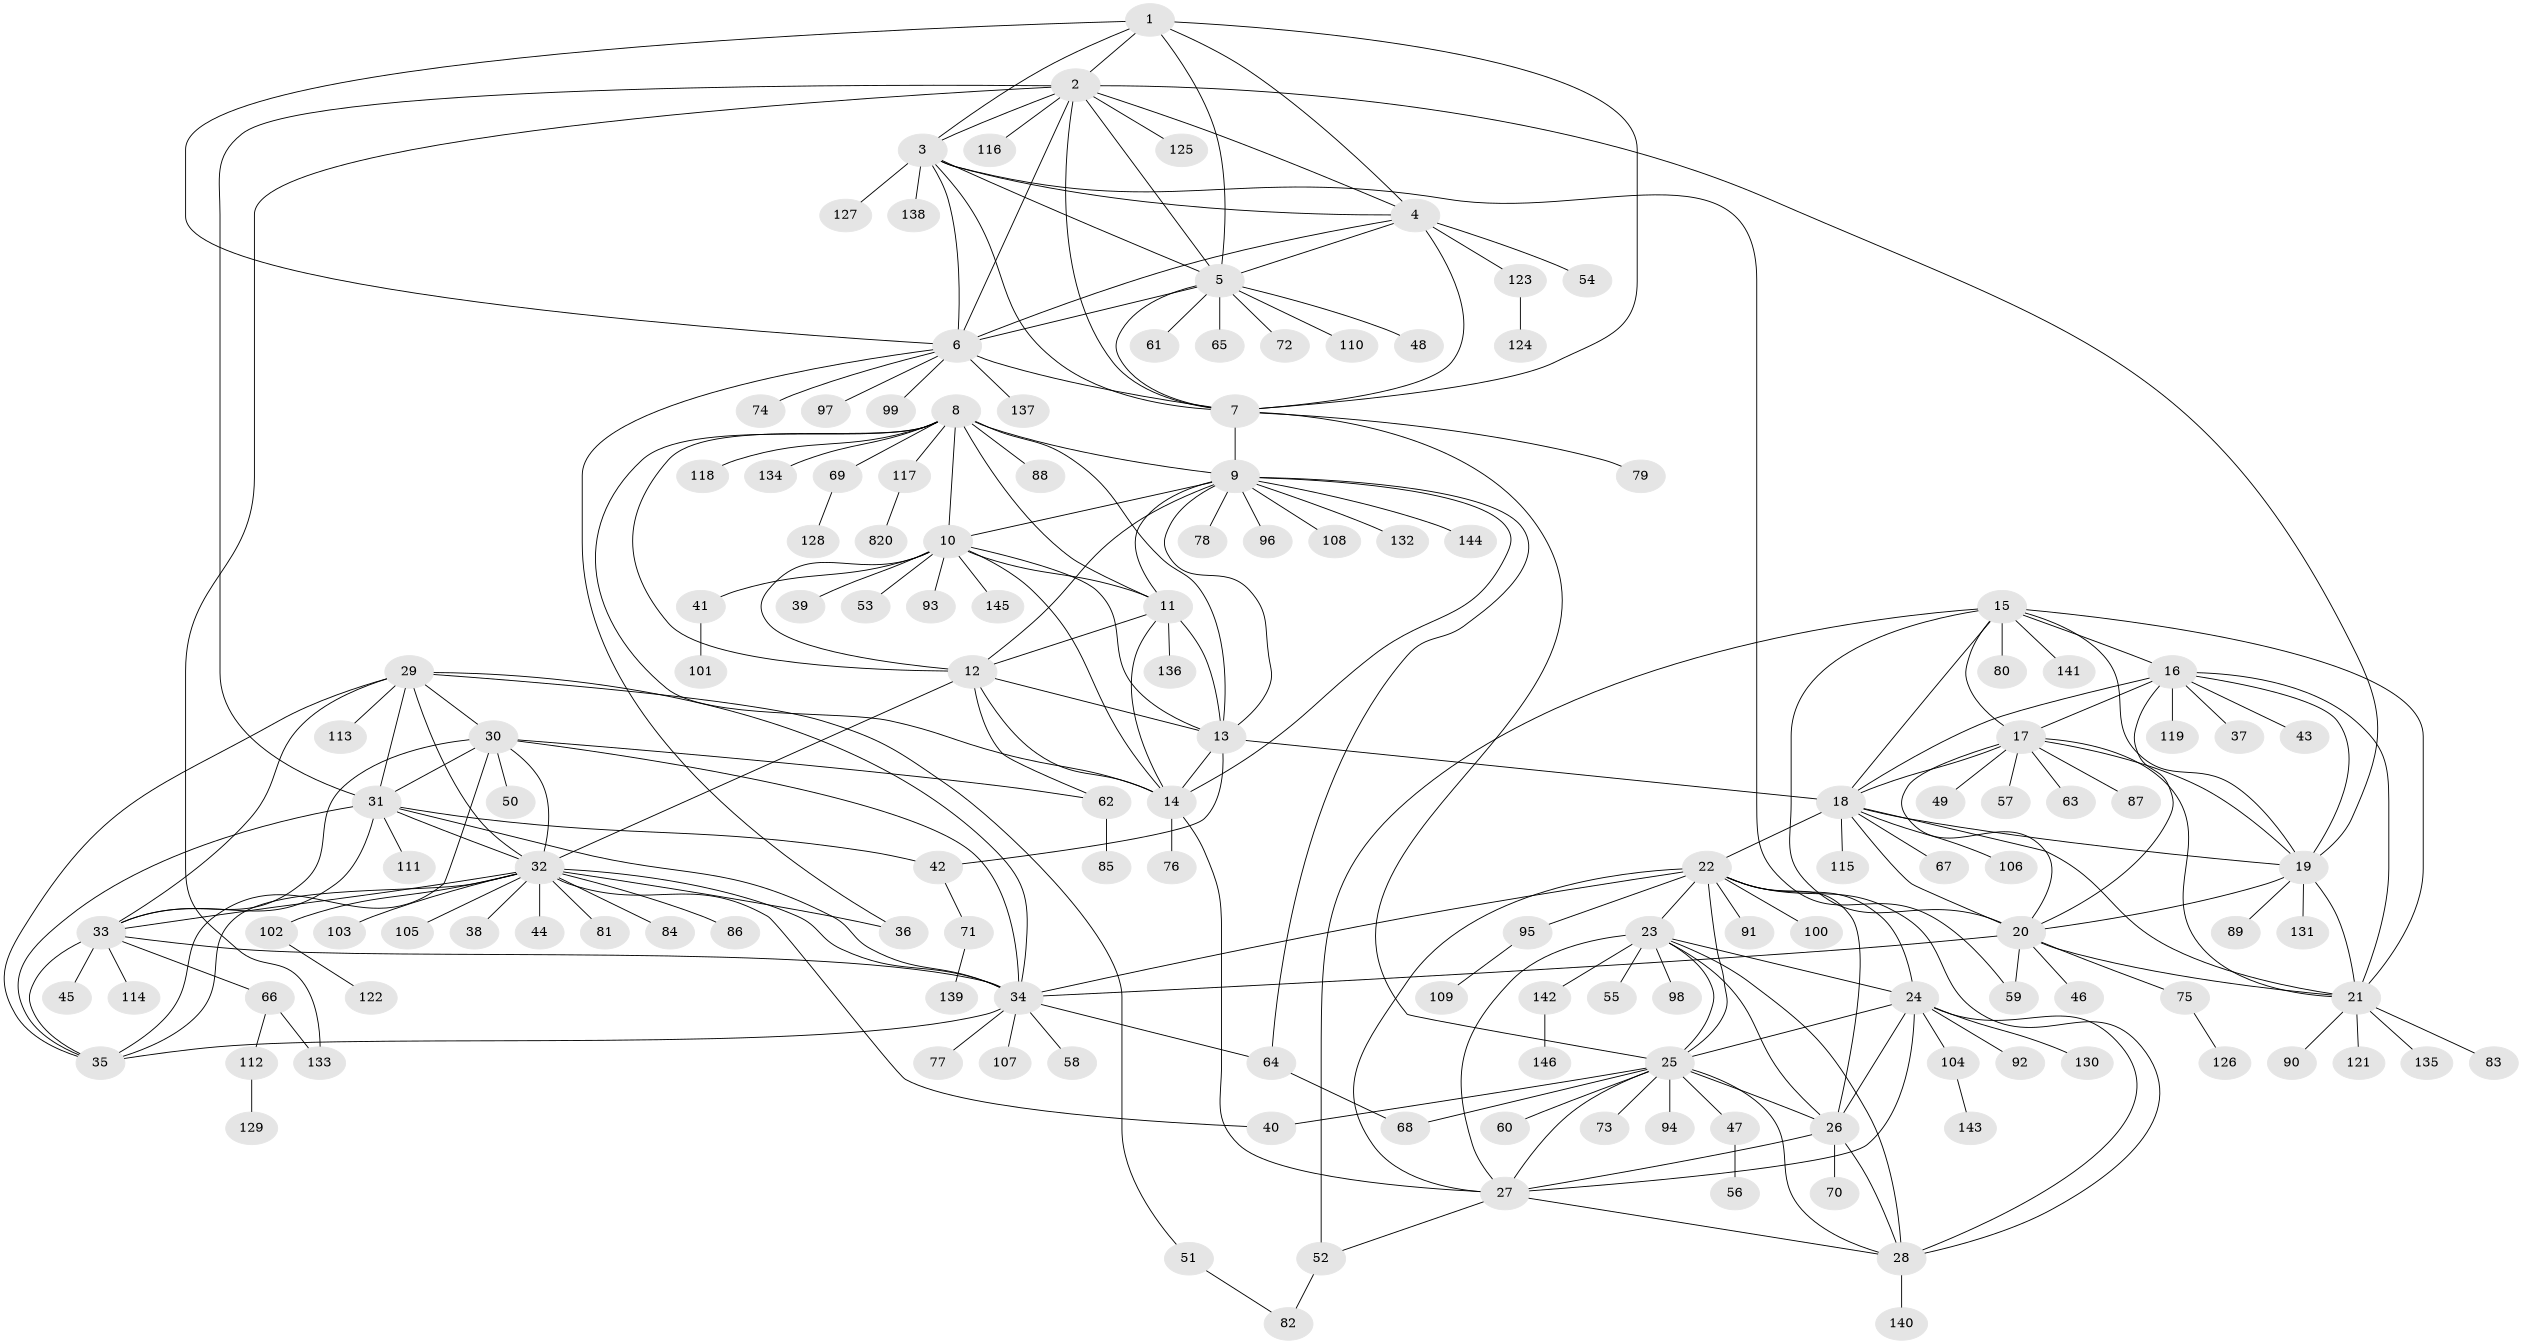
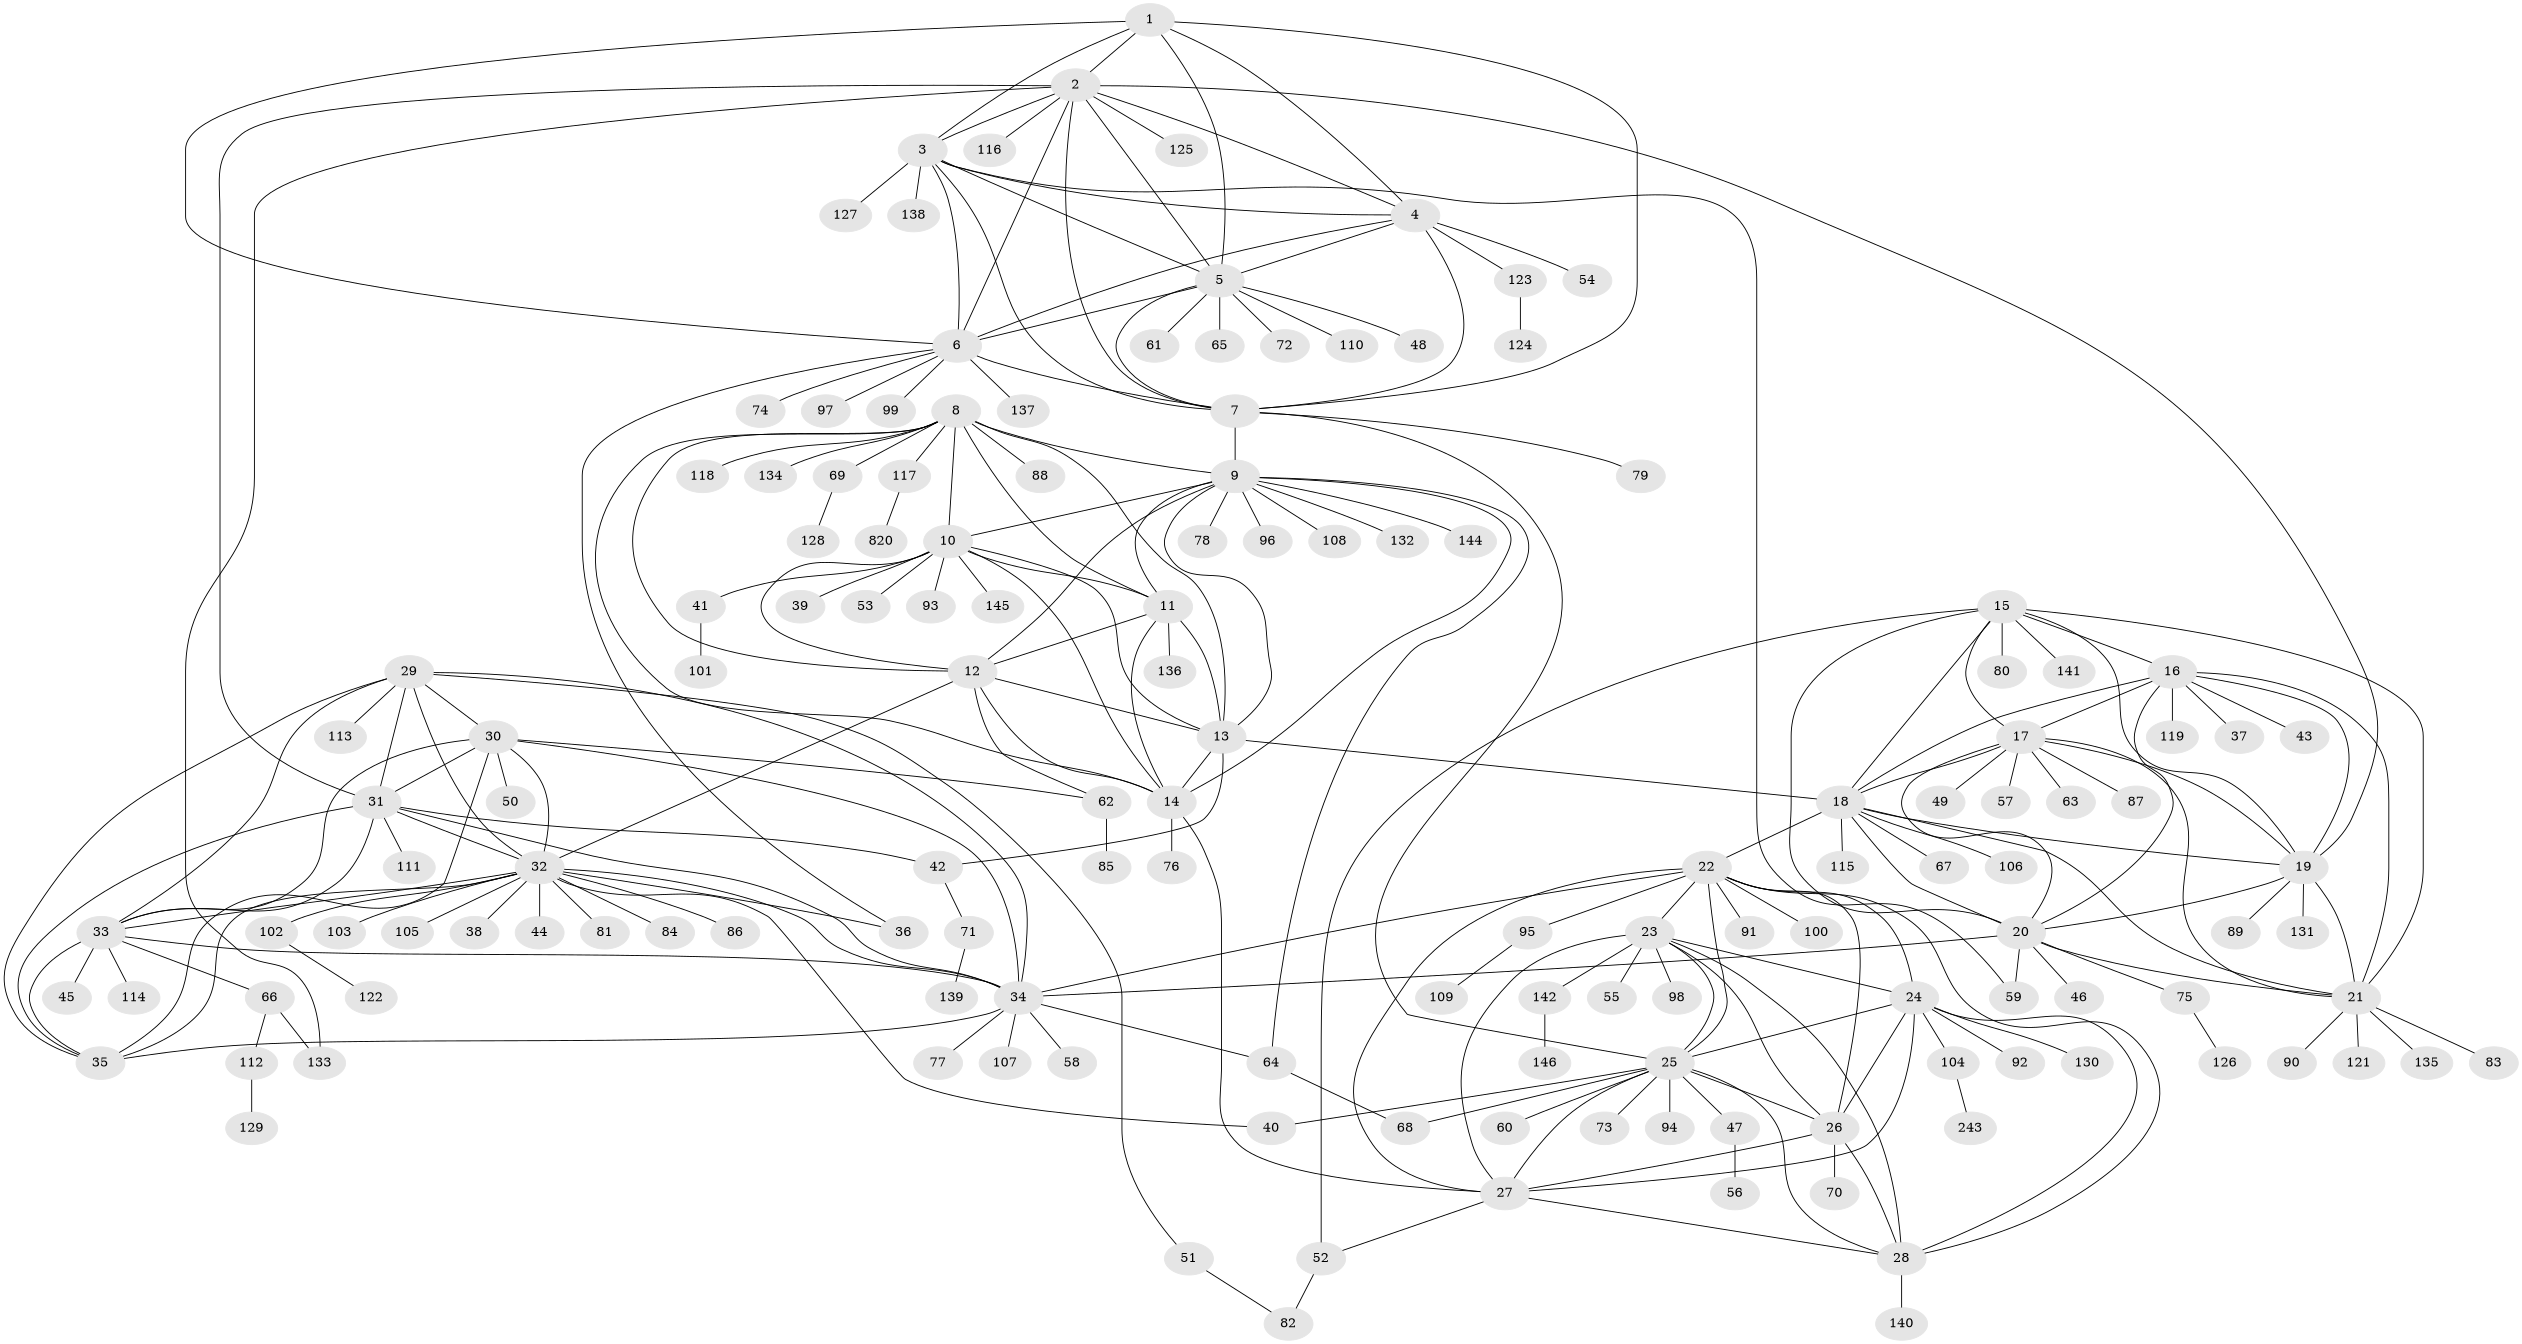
  graph {
    node [color=gray90 style=filled]
    1
    2
    3
    4
    5
    6
    7
    19
    31
    116
    125
    133
    59
    127
    138
    54
    123
    48
    61
    65
    72
    110
    36
    74
    97
    99
    137
    9
    25
    79
    20
    21
    89
    131
    32
    42
    34
    33
    35
    111
    124
    10
    11
    12
    13
    14
    64
    78
    96
    108
    132
    144
    27
    26
    28
    40
    47
    60
    68
    73
    94
    8
    69
    88
    117
    118
    134
    39
    41
    53
    93
    145
    136
    62
    18
    76
    128
    n78 [label=820]
    101
    38
    44
    81
    84
    86
    102
    103
    105
    85
    22
    67
    106
    115
    71
    52
    15
    16
    17
    80
    141
    37
    43
    119
    49
    57
    63
    87
    46
    75
    83
    90
    121
    135
    82
    23
    24
    91
    95
    100
    58
    77
    107
    126
    55
    98
    142
    92
    104
    130
    70
    140
    109
    146
-   143
+   143 [label=243]
    56
    29
    30
    51
    113
    50
    45
    66
    114
    122
    112
    139
    129
    1 -- 2
    1 -- 3
    1 -- 4
    1 -- 5
    1 -- 6
    1 -- 7
    2 -- 3
    2 -- 4
    2 -- 5
    2 -- 6
    2 -- 7
    2 -- 19
    2 -- 31
    2 -- 116
    2 -- 125
    2 -- 133
    3 -- 4
    3 -- 5
    3 -- 6
    3 -- 7
    3 -- 59
    3 -- 127
    3 -- 138
    4 -- 5
    4 -- 6
    4 -- 7
    4 -- 54
    4 -- 123
    5 -- 6
    5 -- 7
    5 -- 48
    5 -- 61
    5 -- 65
    5 -- 72
    5 -- 110
    6 -- 7
    6 -- 36
    6 -- 74
    6 -- 97
    6 -- 99
    6 -- 137
    7 -- 9
    7 -- 25
    7 -- 79
    19 -- 20
    19 -- 21
    19 -- 89
    19 -- 131
    31 -- 32
    31 -- 42
    31 -- 34
    31 -- 33
    31 -- 35
    31 -- 111
    123 -- 124
    9 -- 10
    9 -- 11
    9 -- 12
    9 -- 13
    9 -- 14
    9 -- 64
    9 -- 78
    9 -- 96
    9 -- 108
    9 -- 132
    9 -- 144
    25 -- 27
    25 -- 26
    25 -- 28
    25 -- 40
    25 -- 47
    25 -- 60
    25 -- 68
    25 -- 73
    25 -- 94
    20 -- 59
    20 -- 21
    20 -- 34
    20 -- 46
    20 -- 75
    21 -- 83
    21 -- 90
    21 -- 121
    21 -- 135
    32 -- 36
    32 -- 34
    32 -- 33
    32 -- 35
    32 -- 40
    32 -- 38
    32 -- 44
    32 -- 81
    32 -- 84
    32 -- 86
    32 -- 102
    32 -- 103
    32 -- 105
    42 -- 71
    34 -- 35
    34 -- 64
    34 -- 58
    34 -- 77
    34 -- 107
    33 -- 34
    33 -- 35
    33 -- 45
    33 -- 66
    33 -- 114
    10 -- 11
    10 -- 12
    10 -- 13
    10 -- 14
    10 -- 39
    10 -- 41
    10 -- 53
    10 -- 93
    10 -- 145
    11 -- 12
    11 -- 13
    11 -- 14
    11 -- 136
    12 -- 32
    12 -- 13
    12 -- 14
    12 -- 62
    13 -- 42
    13 -- 14
    13 -- 18
    14 -- 27
    14 -- 76
    64 -- 68
    27 -- 28
    27 -- 52
    26 -- 27
    26 -- 28
    26 -- 70
    28 -- 140
    47 -- 56
    8 -- 9
    8 -- 10
    8 -- 11
    8 -- 12
    8 -- 13
    8 -- 14
    8 -- 69
    8 -- 88
    8 -- 117
    8 -- 118
    8 -- 134
    69 -- 128
    117 -- n78
    41 -- 101
    62 -- 85
    18 -- 19
    18 -- 20
    18 -- 21
    18 -- 22
    18 -- 67
    18 -- 106
    18 -- 115
    102 -- 122
    22 -- 25
    22 -- 34
    22 -- 27
    22 -- 26
    22 -- 28
    22 -- 23
    22 -- 24
    22 -- 91
    22 -- 95
    22 -- 100
    71 -- 139
    52 -- 82
    15 -- 19
    15 -- 20
    15 -- 21
    15 -- 18
    15 -- 52
    15 -- 16
    15 -- 17
    15 -- 80
    15 -- 141
    16 -- 19
    16 -- 20
    16 -- 21
    16 -- 18
    16 -- 17
    16 -- 37
    16 -- 43
    16 -- 119
    17 -- 19
    17 -- 20
    17 -- 21
    17 -- 18
    17 -- 49
    17 -- 57
    17 -- 63
    17 -- 87
    75 -- 126
    23 -- 25
    23 -- 27
    23 -- 26
    23 -- 28
    23 -- 24
    23 -- 55
    23 -- 98
    23 -- 142
    24 -- 25
    24 -- 27
    24 -- 26
    24 -- 28
    24 -- 92
    24 -- 104
    24 -- 130
    95 -- 109
    142 -- 146
    104 -- 143
    29 -- 31
    29 -- 32
    29 -- 34
    29 -- 33
    29 -- 35
    29 -- 30
    29 -- 51
    29 -- 113
    30 -- 31
    30 -- 32
    30 -- 34
    30 -- 33
    30 -- 35
    30 -- 62
    30 -- 50
    51 -- 82
    66 -- 133
    66 -- 112
    112 -- 129
  }
